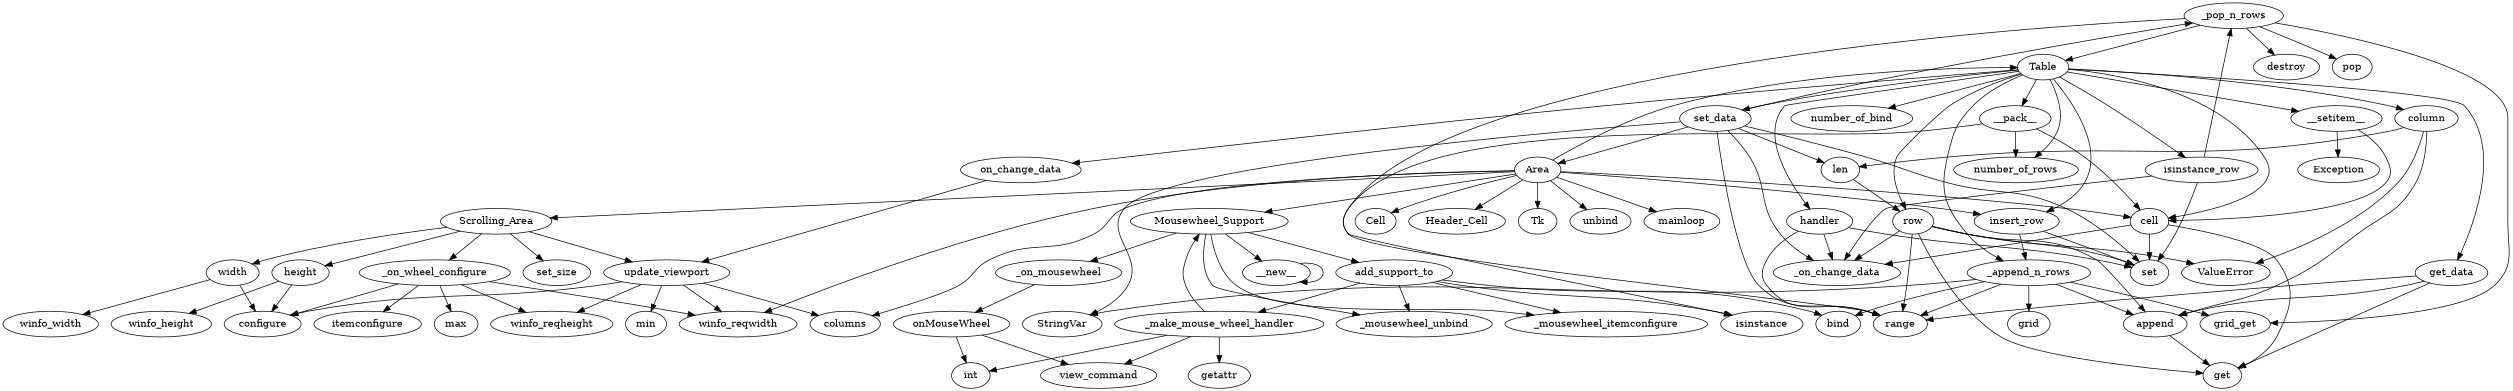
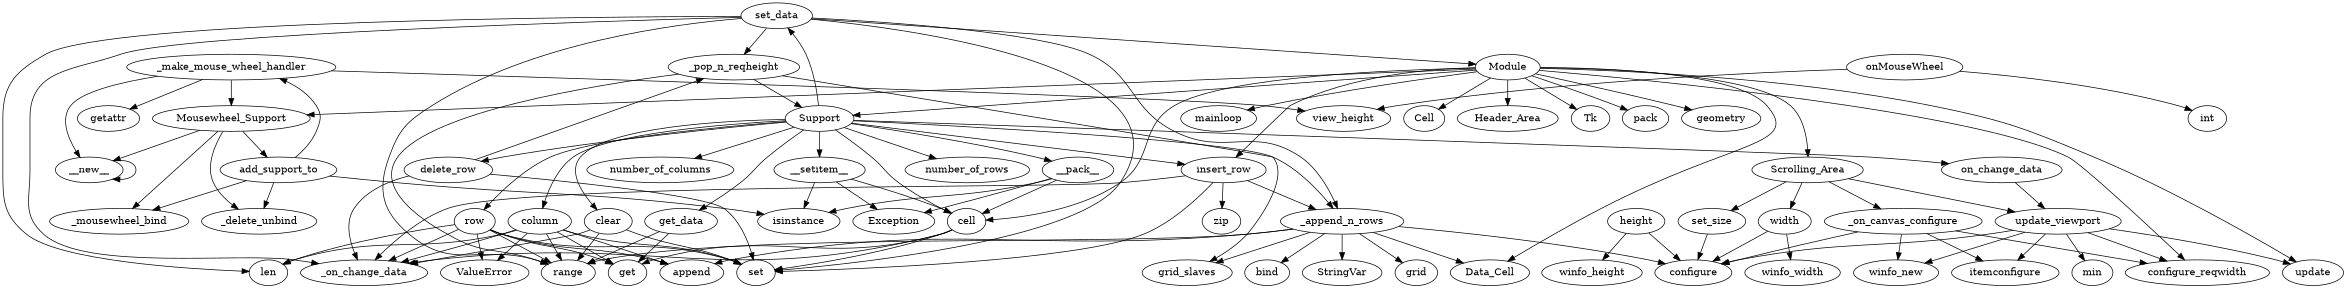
  digraph {
    __new__
-   _on_mousewheel
    onMouseWheel
-   view_command
+   view_command [label=view_height]
    int
    add_support_to
-   _mousewheel_bind [label=_mousewheel_itemconfigure]
-   _mousewheel_unbind
+   _mousewheel_bind
+   _mousewheel_unbind [label=_delete_unbind]
    _make_mouse_wheel_handler
    bind
    isinstance
    getattr
    Mousewheel_Support
    width
    winfo_width
    configure
    height
    winfo_height
    set_size
-   _on_canvas_configure [label=_on_wheel_configure]
-   max
-   winfo_reqwidth
-   winfo_reqheight
+   _on_canvas_configure
+   winfo_reqwidth [label=configure_reqwidth]
+   winfo_reqheight [label=winfo_new]
    itemconfigure
    update_viewport
-   update [label=columns]
+   update
    min
    on_change_data
    _append_n_rows
    range
    StringVar
    append
+   Data_Cell
    grid
-   grid_slaves [label=grid_get]
-   _pop_n_rows
-   destroy
-   pop
-   Table
+   grid_slaves
+   _pop_n_rows [label=_pop_n_reqheight]
+   Table [label=Support]
    set_data
    len
    set
    _on_change_data
-   Module [label=Area]
+   Module
    get_data
    get
    row
    ValueError
    column
-   clear [label=handler]
-   delete_row [label=isinstance_row]
+   clear
+   delete_row
    insert_row
+   zip
    cell
    n55 [label=__pack__]
    Exception
    __setitem__
    Scrolling_Area
    Cell
-   Header_Cell
+   Header_Cell [label=Header_Area]
    Tk
-   geometry [label=unbind]
+   pack
+   geometry
    mainloop
    number_of_rows
-   number_of_columns [label=number_of_bind]
+   number_of_columns
    __new__ -> __new__
-   _on_mousewheel -> onMouseWheel
    onMouseWheel -> view_command
    onMouseWheel -> int
    add_support_to -> _mousewheel_bind
    add_support_to -> _mousewheel_unbind
    add_support_to -> _make_mouse_wheel_handler
-   add_support_to -> bind
    add_support_to -> isinstance
    _make_mouse_wheel_handler -> view_command
-   _make_mouse_wheel_handler -> int
+   _make_mouse_wheel_handler -> __new__
    _make_mouse_wheel_handler -> getattr
    _make_mouse_wheel_handler -> Mousewheel_Support
    Mousewheel_Support -> __new__
-   Mousewheel_Support -> _on_mousewheel
    Mousewheel_Support -> add_support_to
    Mousewheel_Support -> _mousewheel_bind
    Mousewheel_Support -> _mousewheel_unbind
    width -> winfo_width
    width -> configure
    height -> configure
    height -> winfo_height
+   set_size -> configure
    _on_canvas_configure -> configure
-   _on_canvas_configure -> max
    _on_canvas_configure -> winfo_reqwidth
    _on_canvas_configure -> winfo_reqheight
    _on_canvas_configure -> itemconfigure
    update_viewport -> configure
    update_viewport -> winfo_reqwidth
    update_viewport -> winfo_reqheight
+   update_viewport -> itemconfigure
    update_viewport -> update
    update_viewport -> min
    on_change_data -> update_viewport
    _append_n_rows -> bind
+   _append_n_rows -> configure
    _append_n_rows -> range
    _append_n_rows -> StringVar
    _append_n_rows -> append
+   _append_n_rows -> Data_Cell
    _append_n_rows -> grid
    _append_n_rows -> grid_slaves
    _pop_n_rows -> range
    _pop_n_rows -> grid_slaves
-   _pop_n_rows -> destroy
-   _pop_n_rows -> pop
    _pop_n_rows -> Table
    Table -> on_change_data
    Table -> _append_n_rows
    Table -> set_data
    Table -> get_data
    Table -> row
    Table -> column
    Table -> clear
    Table -> delete_row
    Table -> insert_row
    Table -> cell
    Table -> n55
    Table -> __setitem__
    Table -> number_of_rows
    Table -> number_of_columns
-   set_data -> StringVar
+   set_data -> _append_n_rows
    set_data -> range
    set_data -> _pop_n_rows
    set_data -> len
    set_data -> set
    set_data -> _on_change_data
    set_data -> Module
    Module -> Mousewheel_Support
    Module -> winfo_reqwidth
    Module -> update
+   Module -> Data_Cell
    Module -> Table
    Module -> insert_row
    Module -> cell
    Module -> Scrolling_Area
    Module -> Cell
    Module -> Header_Cell
    Module -> Tk
+   Module -> pack
    Module -> geometry
    Module -> mainloop
    get_data -> range
-   get_data -> append
    get_data -> get
    row -> range
    row -> append
-   len -> row
+   row -> len
    row -> set
    row -> _on_change_data
    row -> get
    row -> ValueError
+   column -> range
    column -> append
    column -> len
-   append -> get
+   column -> set
+   column -> _on_change_data
+   column -> get
    column -> ValueError
    clear -> range
    clear -> set
    clear -> _on_change_data
    delete_row -> _pop_n_rows
    delete_row -> set
    delete_row -> _on_change_data
    insert_row -> _append_n_rows
    insert_row -> set
+   insert_row -> _on_change_data
+   insert_row -> zip
    cell -> set
    cell -> _on_change_data
    cell -> get
    n55 -> isinstance
    n55 -> cell
-   n55 -> number_of_rows
+   n55 -> Exception
+   __setitem__ -> isinstance
    __setitem__ -> cell
    __setitem__ -> Exception
    Scrolling_Area -> width
-   Scrolling_Area -> height
    Scrolling_Area -> set_size
    Scrolling_Area -> _on_canvas_configure
    Scrolling_Area -> update_viewport
  }
